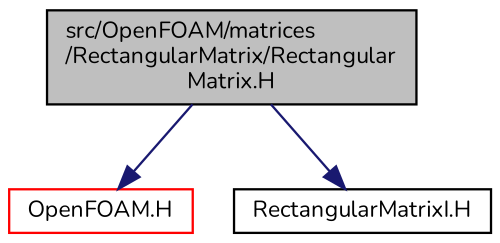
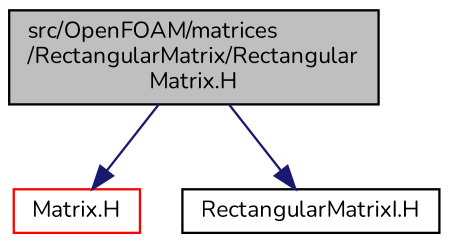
  digraph {
    fontname=Nunito
    node [color=black fontname=Nunito fontsize=10 shape=record]
    edge [color=midnightblue fontname=Nunito fontsize=10 labelfontname=FreeSans labelfontsize=10 style=solid]
    n1 [fillcolor=grey75 fontcolor=black height=0.2 label="src/OpenFOAM/matrices\l/RectangularMatrix/Rectangular\lMatrix.H" style=filled width=0.4]
-   n2 [color=red height=0.2 label="OpenFOAM.H" width=0.4]
+   n2 [color=red height=0.2 label="Matrix.H" width=0.4]
    n3 [height=0.2 label="RectangularMatrixI.H" width=0.4]
    n1 -> n2
    n1 -> n3
  }
